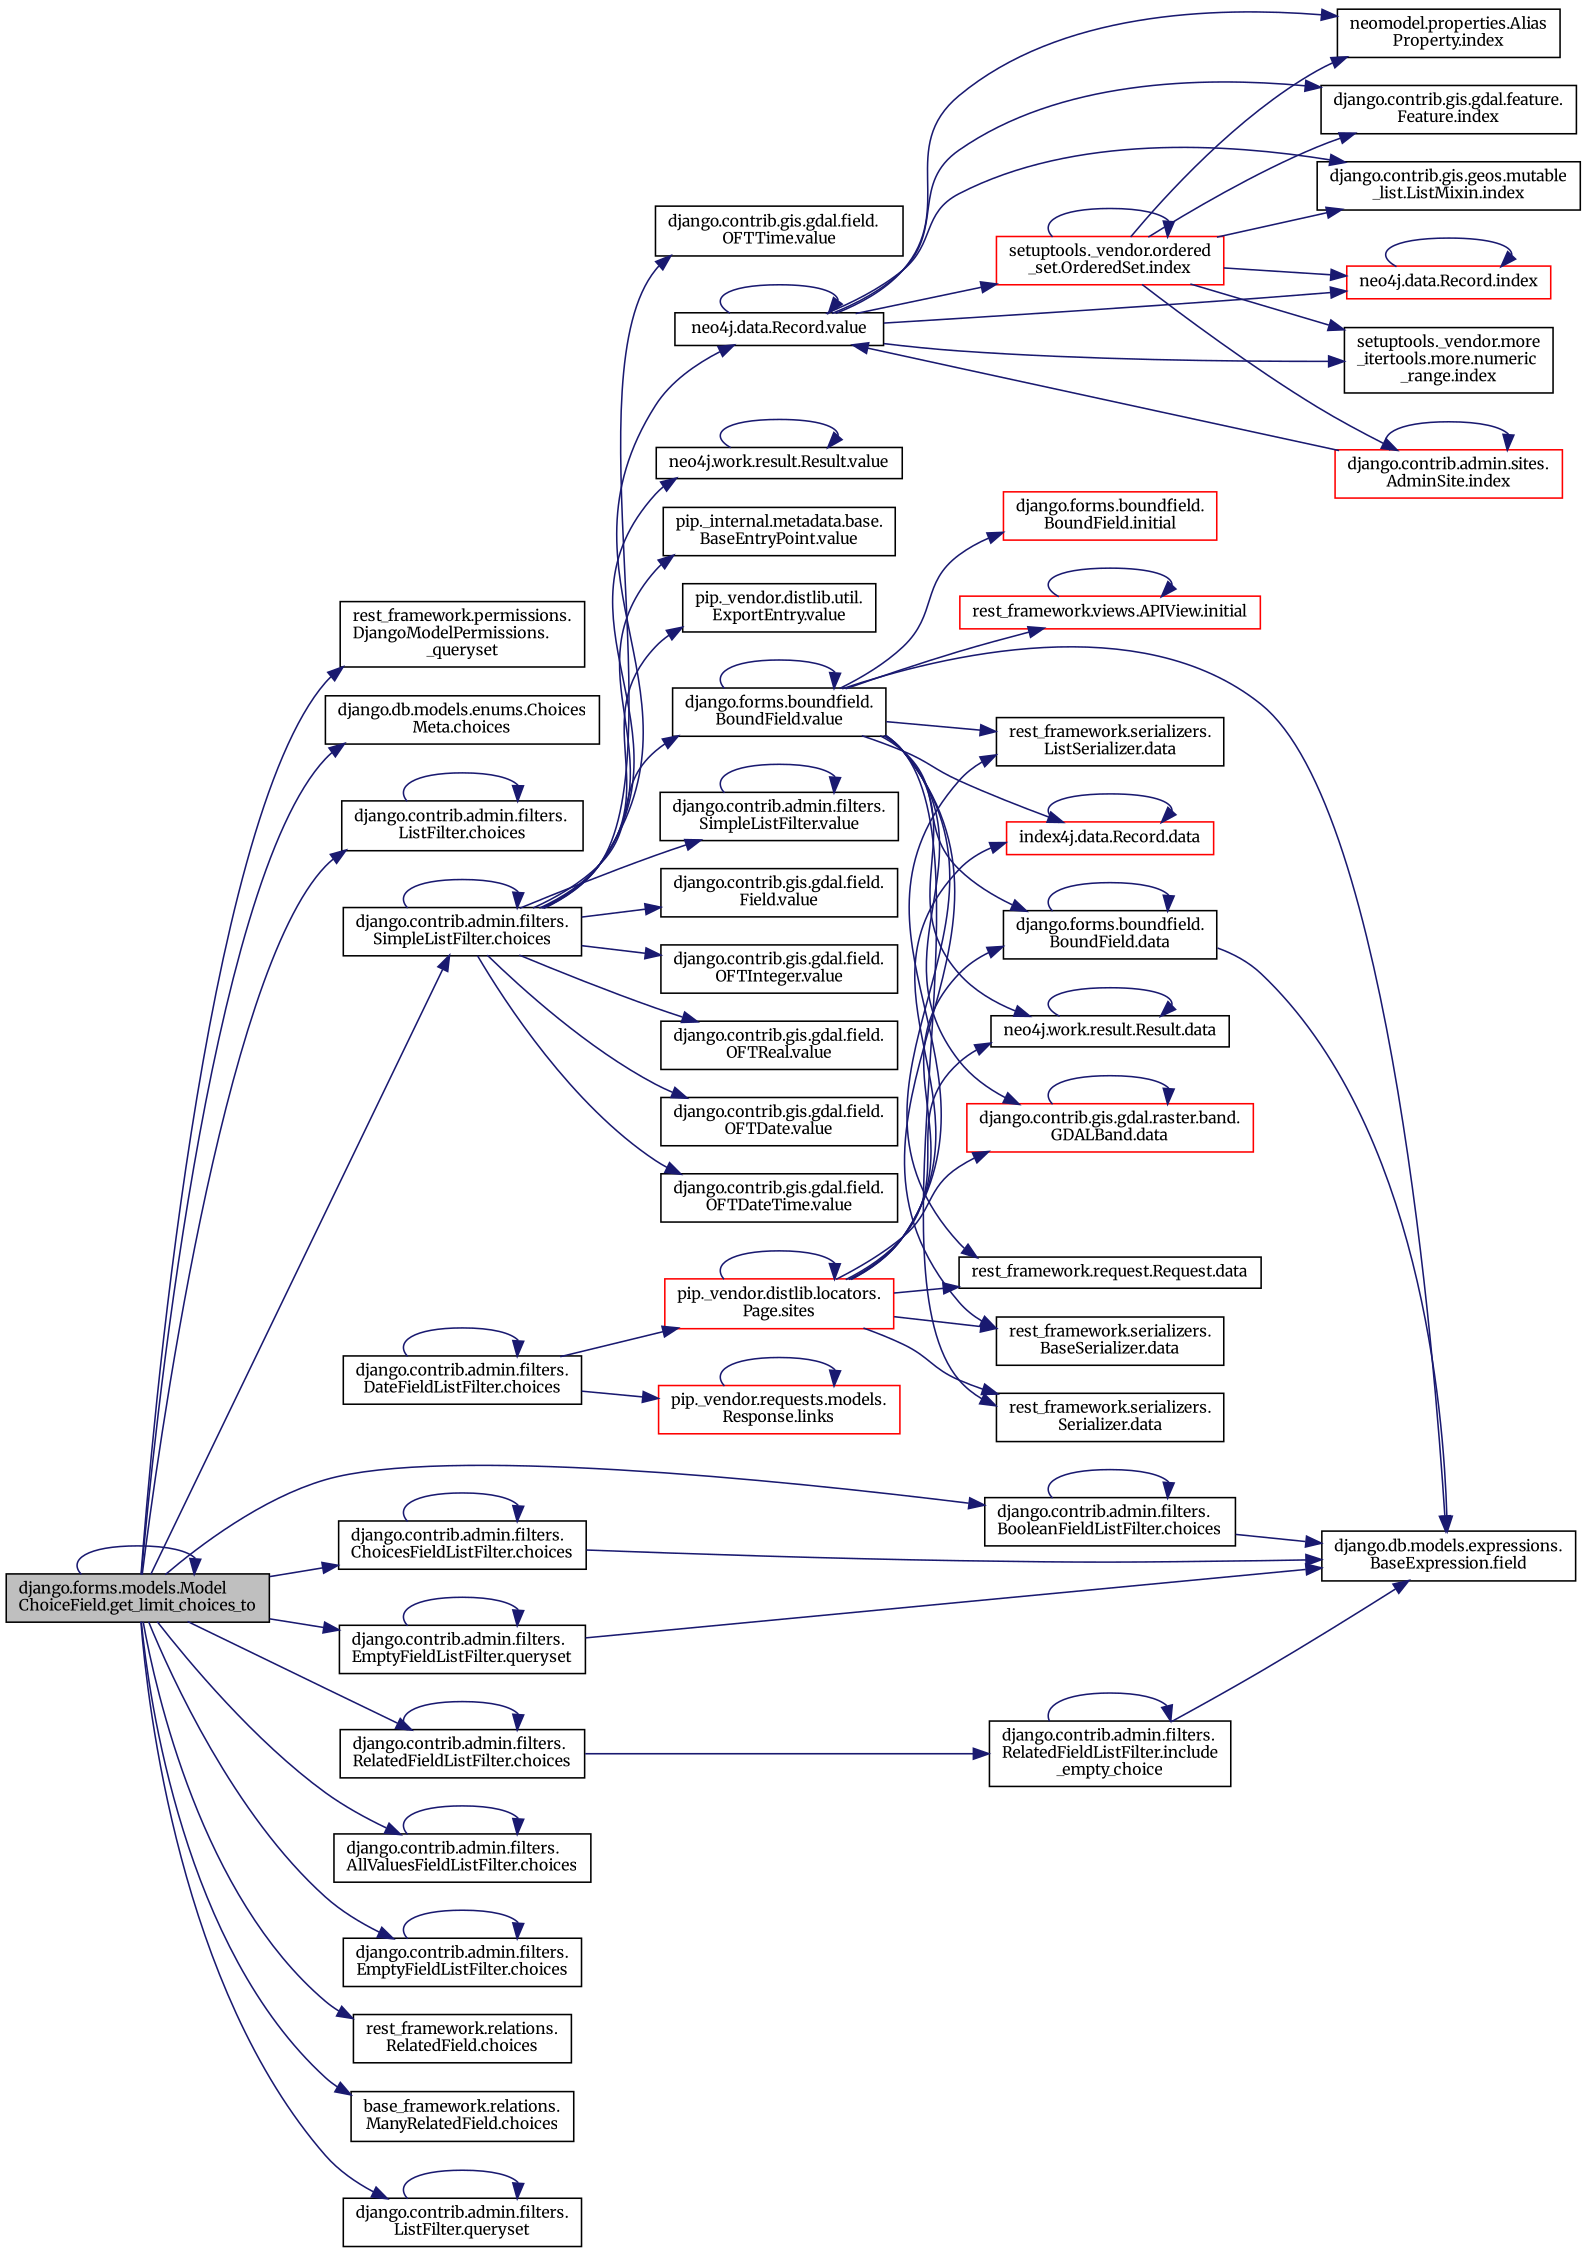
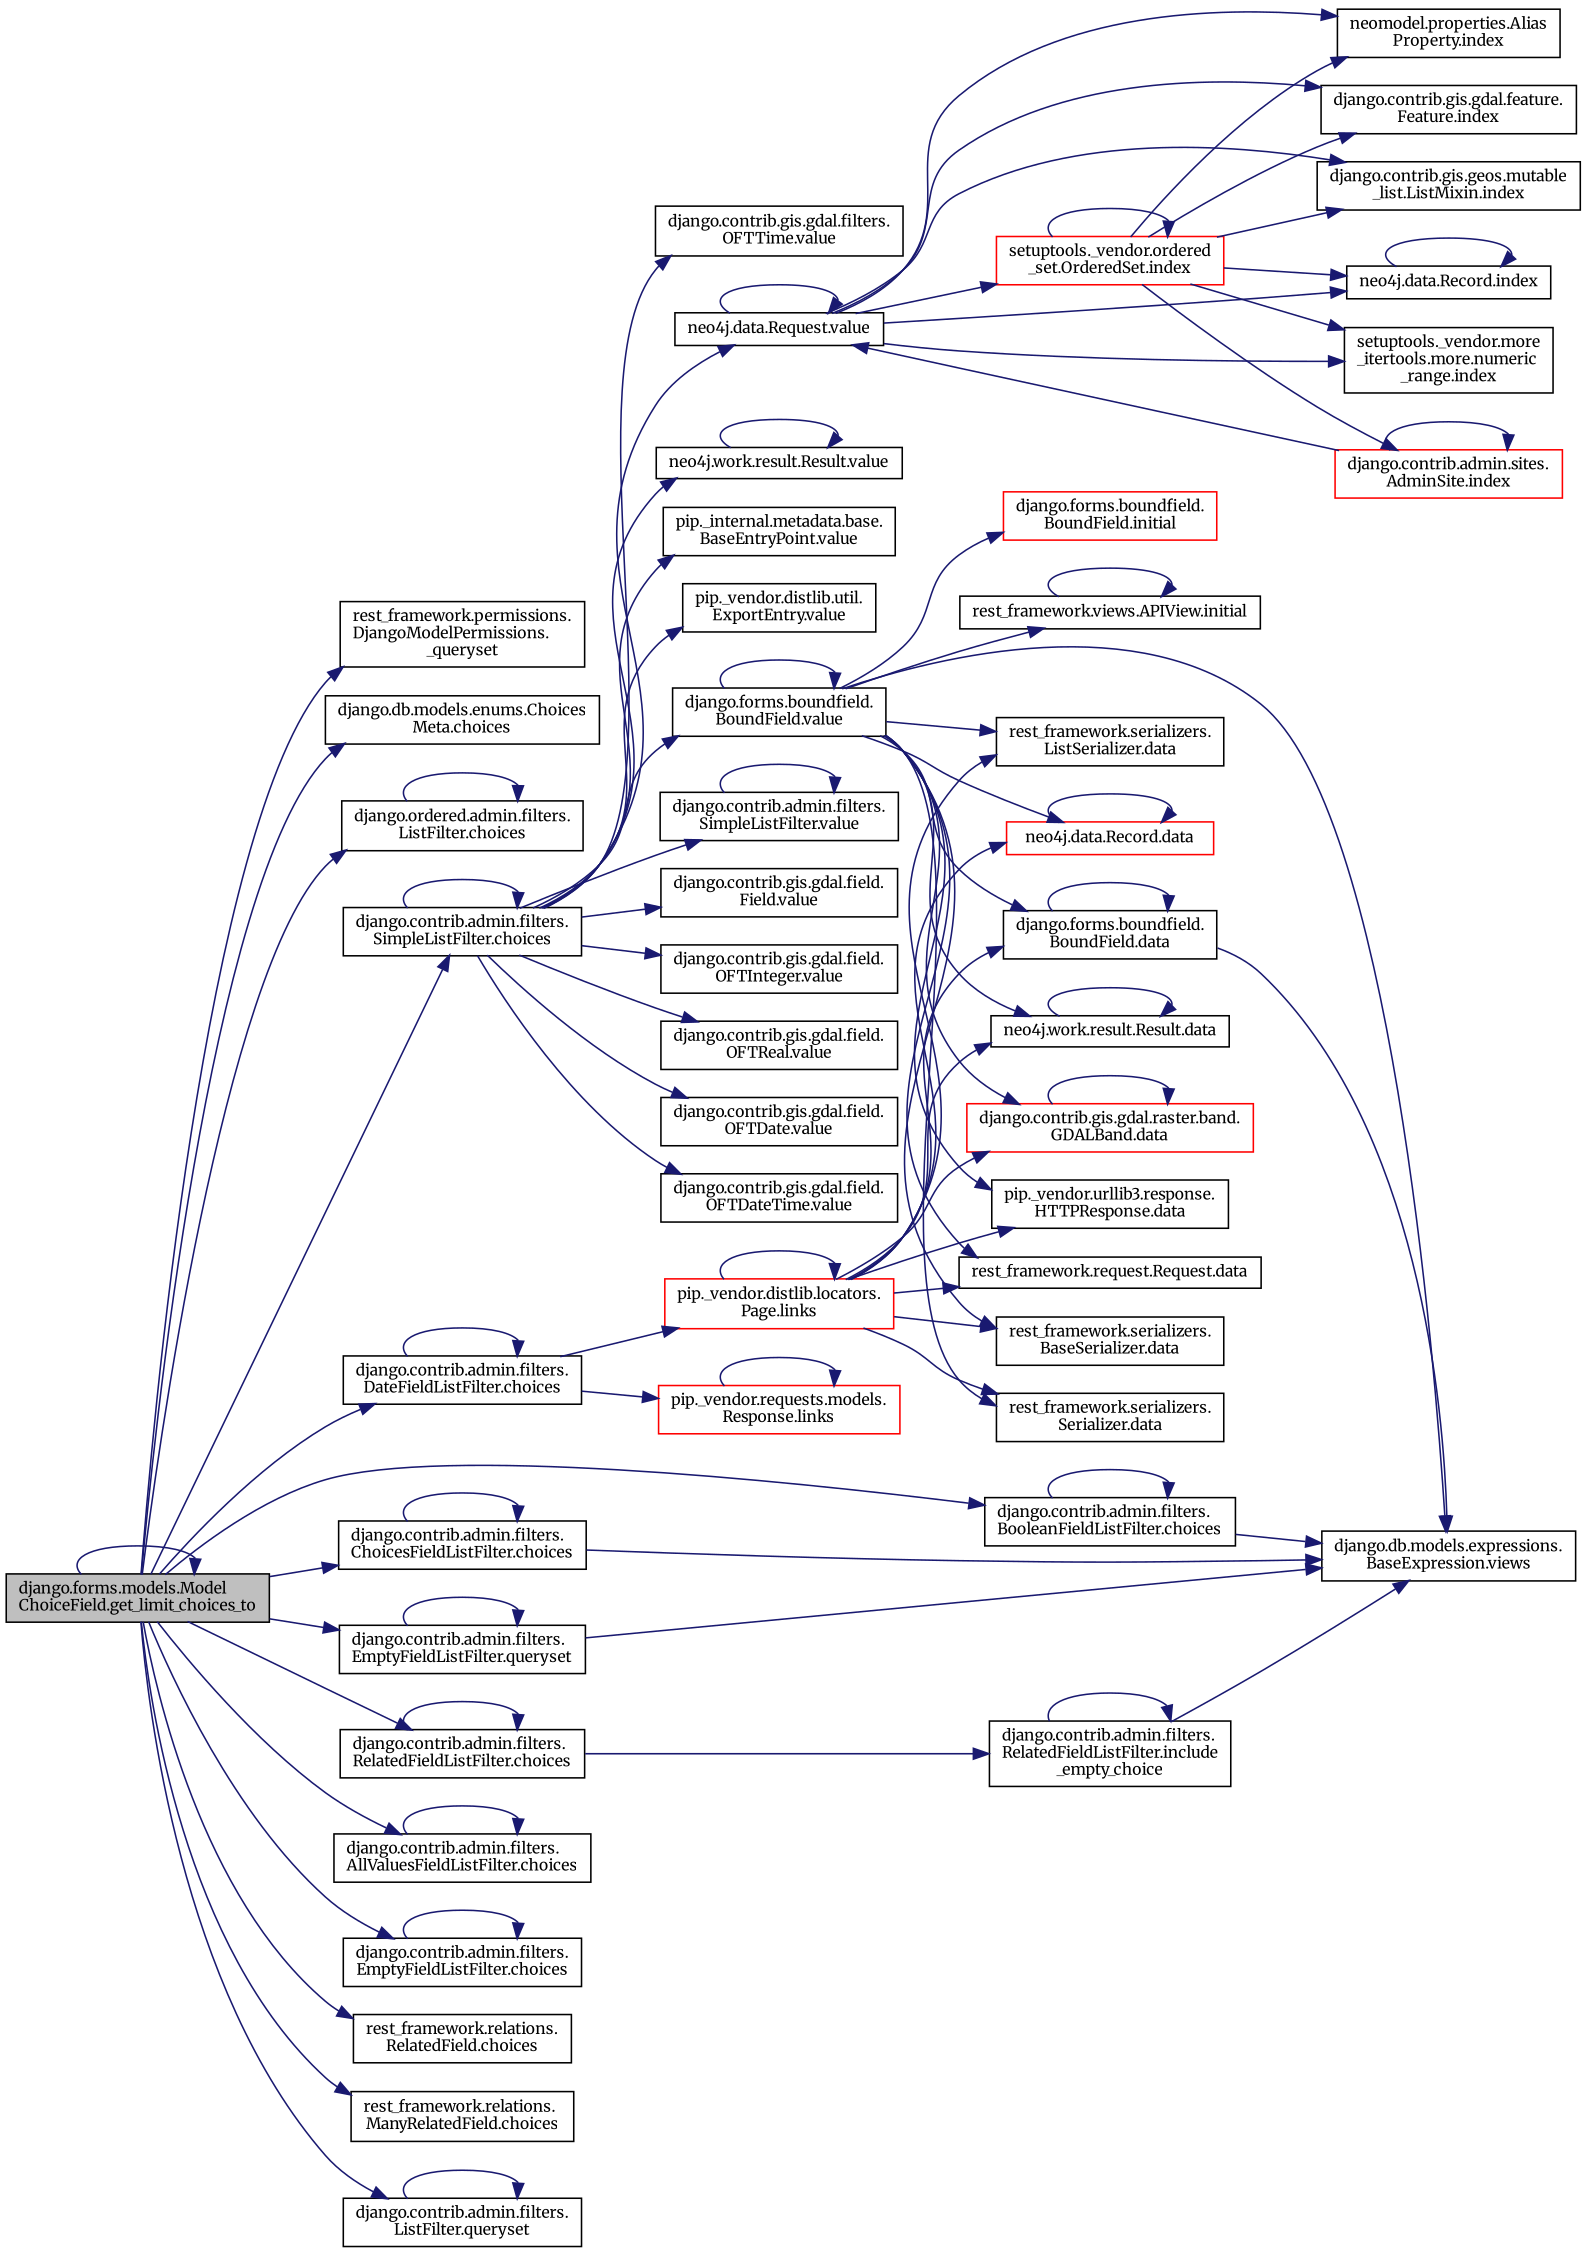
  digraph {
    fontname=Merriweather
    rankdir=LR
    node [color=black fillcolor=white fontname=Merriweather fontsize=10 shape=record style=filled]
    edge [color=midnightblue fontname=Merriweather fontsize=10 labelfontname=Helvetica labelfontsize=10 style=solid]
    n1 [fillcolor=grey75 fontcolor=black height=0.2 label="django.forms.models.Model\lChoiceField.get_limit_choices_to" width=0.4]
    n2 [height=0.2 label="rest_framework.permissions.\lDjangoModelPermissions.\l_queryset" width=0.4]
    n3 [height=0.2 label="django.db.models.enums.Choices\lMeta.choices" width=0.4]
-   n4 [height=0.2 label="django.contrib.admin.filters.\lListFilter.choices" width=0.4]
+   n4 [height=0.2 label="django.ordered.admin.filters.\lListFilter.choices" width=0.4]
    n5 [height=0.2 label="django.contrib.admin.filters.\lSimpleListFilter.choices" width=0.4]
    n6 [height=0.2 label="django.contrib.admin.filters.\lRelatedFieldListFilter.choices" width=0.4]
    n7 [height=0.2 label="django.contrib.admin.filters.\lBooleanFieldListFilter.choices" width=0.4]
    n8 [height=0.2 label="django.contrib.admin.filters.\lChoicesFieldListFilter.choices" width=0.4]
    n9 [height=0.2 label="django.contrib.admin.filters.\lDateFieldListFilter.choices" width=0.4]
    n10 [height=0.2 label="django.contrib.admin.filters.\lAllValuesFieldListFilter.choices" width=0.4]
    n11 [height=0.2 label="django.contrib.admin.filters.\lEmptyFieldListFilter.choices" width=0.4]
    n12 [height=0.2 label="rest_framework.relations.\lRelatedField.choices" width=0.4]
-   n13 [height=0.2 label="base_framework.relations.\lManyRelatedField.choices" width=0.4]
+   n13 [height=0.2 label="rest_framework.relations.\lManyRelatedField.choices" width=0.4]
    n14 [height=0.2 label="django.contrib.admin.filters.\lListFilter.queryset" width=0.4]
    n15 [height=0.2 label="django.contrib.admin.filters.\lEmptyFieldListFilter.queryset" width=0.4]
    n16 [height=0.2 label="django.contrib.admin.filters.\lSimpleListFilter.value" width=0.4]
    n17 [height=0.2 label="django.contrib.gis.gdal.field.\lField.value" width=0.4]
    n18 [height=0.2 label="django.contrib.gis.gdal.field.\lOFTInteger.value" width=0.4]
    n19 [height=0.2 label="django.contrib.gis.gdal.field.\lOFTReal.value" width=0.4]
    n20 [height=0.2 label="django.contrib.gis.gdal.field.\lOFTDate.value" width=0.4]
    n21 [height=0.2 label="django.contrib.gis.gdal.field.\lOFTDateTime.value" width=0.4]
-   n22 [height=0.2 label="django.contrib.gis.gdal.field.\lOFTTime.value" width=0.4]
+   n22 [height=0.2 label="django.contrib.gis.gdal.filters.\lOFTTime.value" width=0.4]
    n23 [height=0.2 label="django.forms.boundfield.\lBoundField.value" width=0.4]
-   n24 [height=0.2 label="neo4j.data.Record.value" width=0.4]
+   n24 [height=0.2 label="neo4j.data.Request.value" width=0.4]
    n25 [height=0.2 label="neo4j.work.result.Result.value" width=0.4]
    n26 [height=0.2 label="pip._internal.metadata.base.\lBaseEntryPoint.value" width=0.4]
    n27 [height=0.2 label="pip._vendor.distlib.util.\lExportEntry.value" width=0.4]
    n28 [height=0.2 label="django.contrib.admin.filters.\lRelatedFieldListFilter.include\l_empty_choice" width=0.4]
-   n29 [height=0.2 label="django.db.models.expressions.\lBaseExpression.field" width=0.4]
-   n30 [color=red height=0.2 label="pip._vendor.distlib.locators.\lPage.sites" width=0.4]
+   n29 [height=0.2 label="django.db.models.expressions.\lBaseExpression.views" width=0.4]
+   n30 [color=red height=0.2 label="pip._vendor.distlib.locators.\lPage.links" width=0.4]
    n31 [color=red height=0.2 label="pip._vendor.requests.models.\lResponse.links" width=0.4]
    n32 [height=0.2 label="django.forms.boundfield.\lBoundField.data" width=0.4]
-   n33 [color=red height=0.2 label="index4j.data.Record.data" width=0.4]
+   n33 [color=red height=0.2 label="neo4j.data.Record.data" width=0.4]
    n34 [height=0.2 label="neo4j.work.result.Result.data" width=0.4]
    n35 [color=red height=0.2 label="django.contrib.gis.gdal.raster.band.\lGDALBand.data" width=0.4]
+   n36 [height=0.2 label="pip._vendor.urllib3.response.\lHTTPResponse.data" width=0.4]
    n37 [height=0.2 label="rest_framework.request.Request.data" width=0.4]
    n38 [height=0.2 label="rest_framework.serializers.\lBaseSerializer.data" width=0.4]
    n39 [height=0.2 label="rest_framework.serializers.\lSerializer.data" width=0.4]
    n40 [height=0.2 label="rest_framework.serializers.\lListSerializer.data" width=0.4]
    n41 [color=red height=0.2 label="django.forms.boundfield.\lBoundField.initial" width=0.4]
-   n42 [color=red height=0.2 label="rest_framework.views.APIView.initial" width=0.4]
+   n42 [height=0.2 label="rest_framework.views.APIView.initial" width=0.4]
    n43 [height=0.2 label="neomodel.properties.Alias\lProperty.index" width=0.4]
    n44 [height=0.2 label="django.contrib.gis.gdal.feature.\lFeature.index" width=0.4]
    n45 [height=0.2 label="django.contrib.gis.geos.mutable\l_list.ListMixin.index" width=0.4]
-   n46 [color=red height=0.2 label="neo4j.data.Record.index" width=0.4]
+   n46 [height=0.2 label="neo4j.data.Record.index" width=0.4]
    n47 [color=red height=0.2 label="setuptools._vendor.ordered\l_set.OrderedSet.index" width=0.4]
    n48 [height=0.2 label="setuptools._vendor.more\l_itertools.more.numeric\l_range.index" width=0.4]
    n49 [color=red height=0.2 label="django.contrib.admin.sites.\lAdminSite.index" width=0.4]
    n1 -> n1
    n1 -> n2
    n1 -> n3
    n1 -> n4
    n1 -> n5
    n1 -> n6
    n1 -> n7
    n1 -> n8
+   n1 -> n9
    n1 -> n10
    n1 -> n11
    n1 -> n12
    n1 -> n13
    n1 -> n14
    n1 -> n15
    n4 -> n4
    n5 -> n5
    n5 -> n16
    n5 -> n17
    n5 -> n18
    n5 -> n19
    n5 -> n20
    n5 -> n21
    n5 -> n22
    n5 -> n23
    n5 -> n24
    n5 -> n25
    n5 -> n26
    n5 -> n27
    n6 -> n6
    n6 -> n28
    n7 -> n7
    n7 -> n29
    n8 -> n8
    n8 -> n29
    n9 -> n9
    n9 -> n30
    n9 -> n31
    n10 -> n10
    n11 -> n11
    n14 -> n14
    n15 -> n15
    n15 -> n29
    n16 -> n16
    n23 -> n23
    n23 -> n29
    n23 -> n32
    n23 -> n33
    n23 -> n34
    n23 -> n35
+   n23 -> n36
    n23 -> n37
    n23 -> n38
    n23 -> n39
    n23 -> n40
    n23 -> n41
    n23 -> n42
    n24 -> n24
    n24 -> n43
    n24 -> n44
    n24 -> n45
    n24 -> n46
    n24 -> n47
    n24 -> n48
    n25 -> n25
    n28 -> n28
    n28 -> n29
    n30 -> n30
    n30 -> n32
    n30 -> n33
    n30 -> n34
    n30 -> n35
+   n30 -> n36
    n30 -> n37
    n30 -> n38
    n30 -> n39
    n30 -> n40
    n31 -> n31
    n32 -> n29
    n32 -> n32
    n33 -> n33
    n34 -> n34
    n35 -> n35
    n42 -> n42
    n46 -> n46
    n47 -> n43
    n47 -> n44
    n47 -> n45
    n47 -> n46
    n47 -> n47
    n47 -> n48
    n47 -> n49
    n49 -> n24
    n49 -> n49
  }
